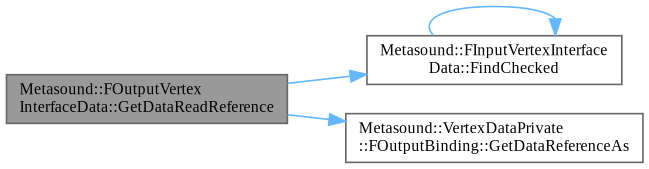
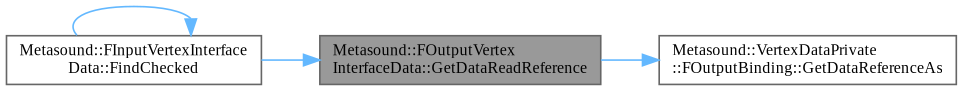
  digraph {
    rankdir=LR
    fontname="Liberation Serif"
    node [color=grey40 fillcolor=white fontname="Liberation Serif" fontsize=10 shape=box style=filled]
    edge [color=steelblue1 fontname="Liberation Serif" fontsize=10 labelfontname=Helvetica labelfontsize=10 style=solid]
    n1 [color=gray40 fillcolor=grey60 fontcolor=black height=0.2 label="Metasound::FOutputVertex\lInterfaceData::GetDataReadReference" width=0.4]
    n2 [height=0.2 label="Metasound::FInputVertexInterface\lData::FindChecked" width=0.4]
    n3 [height=0.2 label="Metasound::VertexDataPrivate\l::FOutputBinding::GetDataReferenceAs" width=0.4]
-   n1 -> n2
+   n2 -> n1
    n1 -> n3
    n2 -> n2
  }
